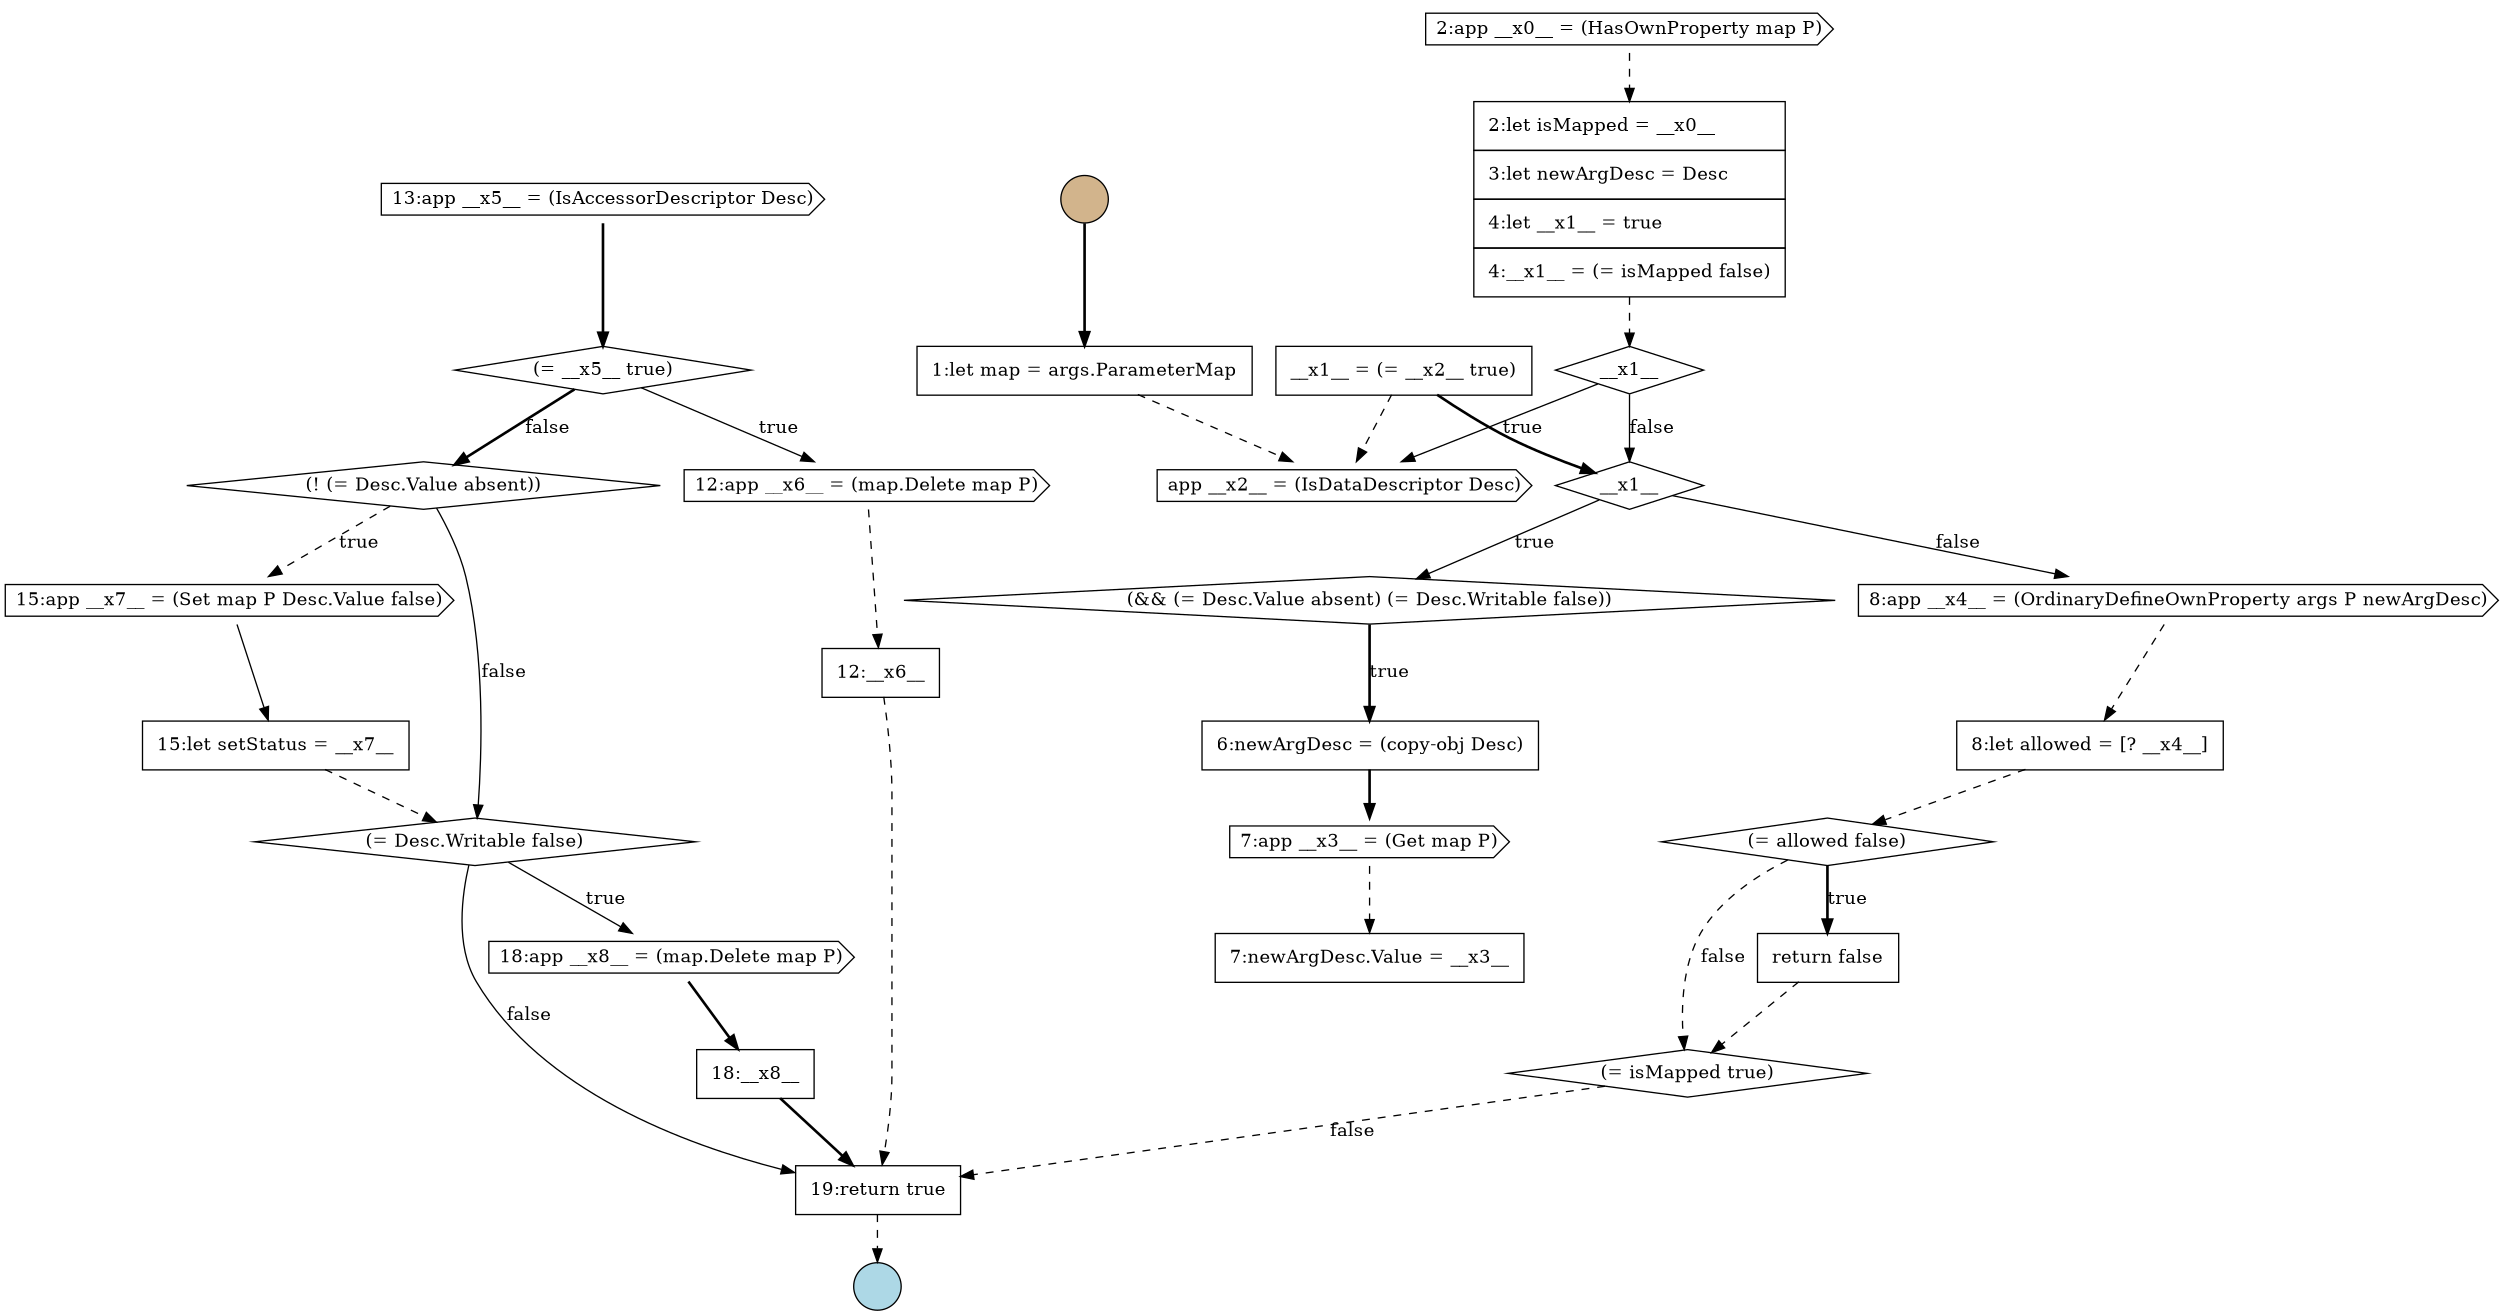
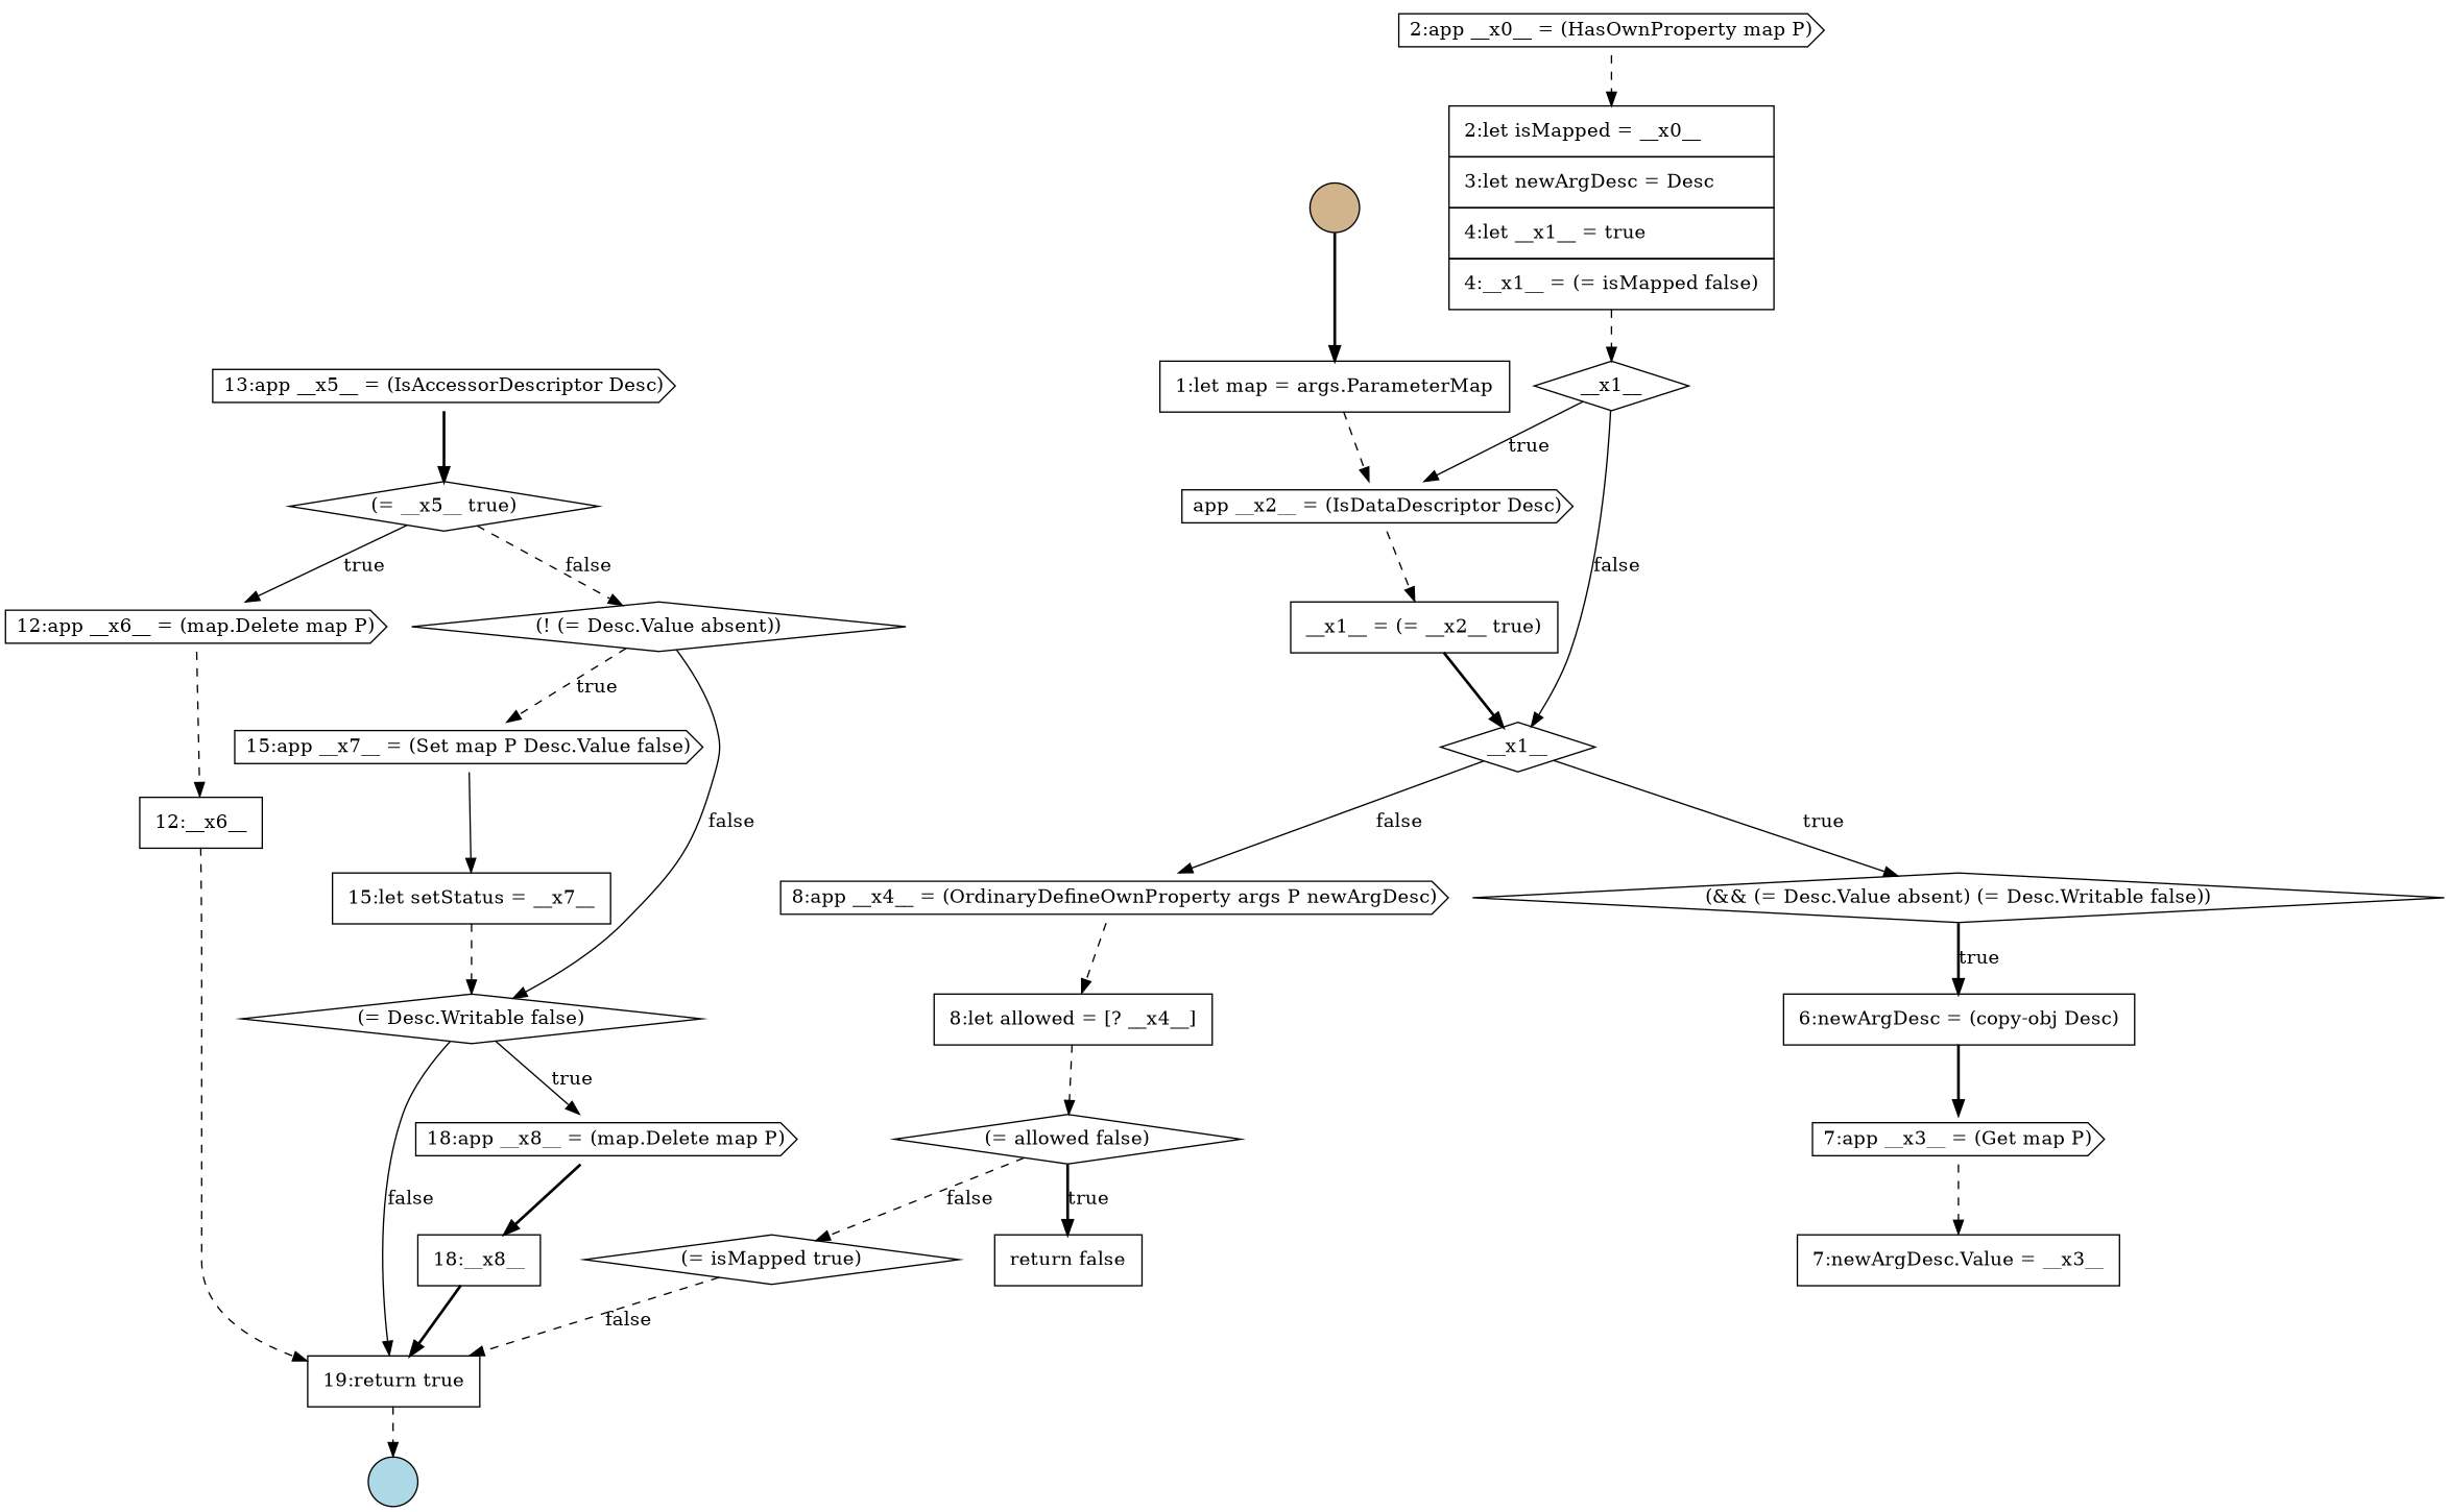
  digraph {
    node [color=black fillcolor=white shape=none style=filled]
    edge [color=black style=dashed]
    n1 [label=<<font color="black">     <table border="0" cellborder="1" cellspacing="0" cellpadding="10">       <tr><td align="left">6:newArgDesc = (copy-obj Desc)</td></tr>     </table>   </font>> margin=0]
    n2 [label=<<font color="black">7:app __x3__ = (Get map P)</font>> shape=cds]
    n3 [label=<<font color="black">     <table border="0" cellborder="1" cellspacing="0" cellpadding="10">       <tr><td align="left">7:newArgDesc.Value = __x3__</td></tr>     </table>   </font>> margin=0]
    n4 [label=<<font color="black">8:app __x4__ = (OrdinaryDefineOwnProperty args P newArgDesc)</font>> shape=cds]
    n5 [label=<<font color="black">     <table border="0" cellborder="1" cellspacing="0" cellpadding="10">       <tr><td align="left">8:let allowed = [? __x4__]</td></tr>     </table>   </font>> margin=0]
    n6 [label=<<font color="black">(= allowed false)</font>> shape=diamond]
    n7 [label=<<font color="black">12:app __x6__ = (map.Delete map P)</font>> shape=cds]
    n8 [label=<<font color="black">     <table border="0" cellborder="1" cellspacing="0" cellpadding="10">       <tr><td align="left">12:__x6__</td></tr>     </table>   </font>> margin=0]
    n9 [label=<<font color="black">     <table border="0" cellborder="1" cellspacing="0" cellpadding="10">       <tr><td align="left">19:return true</td></tr>     </table>   </font>> margin=0]
    n10 [label=<<font color="black">__x1__</font>> shape=diamond]
    n11 [label=<<font color="black">__x1__</font>> shape=diamond]
    n12 [label=<<font color="black">app __x2__ = (IsDataDescriptor Desc)</font>> shape=cds]
    n13 [label=<<font color="black">(&amp;&amp; (= Desc.Value absent) (= Desc.Writable false))</font>> shape=diamond]
    n14 [label=<<font color="black">     <table border="0" cellborder="1" cellspacing="0" cellpadding="10">       <tr><td align="left">__x1__ = (= __x2__ true)</td></tr>     </table>   </font>> margin=0]
    n15 [fillcolor=lightblue label=" " shape=circle]
    n16 [label=<<font color="black">(= isMapped true)</font>> shape=diamond]
    n17 [label=<<font color="black">13:app __x5__ = (IsAccessorDescriptor Desc)</font>> shape=cds]
    n18 [label=<<font color="black">(= __x5__ true)</font>> shape=diamond]
    n19 [label=<<font color="black">     <table border="0" cellborder="1" cellspacing="0" cellpadding="10">       <tr><td align="left">2:let isMapped = __x0__</td></tr>       <tr><td align="left">3:let newArgDesc = Desc</td></tr>       <tr><td align="left">4:let __x1__ = true</td></tr>       <tr><td align="left">4:__x1__ = (= isMapped false)</td></tr>     </table>   </font>> margin=0]
    n20 [label=<<font color="black">(! (= Desc.Value absent))</font>> shape=diamond]
    n21 [label=<<font color="black">15:app __x7__ = (Set map P Desc.Value false)</font>> shape=cds]
    n22 [label=<<font color="black">(= Desc.Writable false)</font>> shape=diamond]
    n23 [label=<<font color="black">     <table border="0" cellborder="1" cellspacing="0" cellpadding="10">       <tr><td align="left">15:let setStatus = __x7__</td></tr>     </table>   </font>> margin=0]
    n24 [label=<<font color="black">18:app __x8__ = (map.Delete map P)</font>> shape=cds]
    n25 [label=<<font color="black">     <table border="0" cellborder="1" cellspacing="0" cellpadding="10">       <tr><td align="left">1:let map = args.ParameterMap</td></tr>     </table>   </font>> margin=0]
    n26 [label=<<font color="black">2:app __x0__ = (HasOwnProperty map P)</font>> shape=cds]
    n27 [label=<<font color="black">     <table border="0" cellborder="1" cellspacing="0" cellpadding="10">       <tr><td align="left">18:__x8__</td></tr>     </table>   </font>> margin=0]
    n28 [fillcolor=tan label=" " shape=circle]
    n29 [label=<<font color="black">     <table border="0" cellborder="1" cellspacing="0" cellpadding="10">       <tr><td align="left">return false</td></tr>     </table>   </font>> margin=0]
    n1 -> n2 [style=bold]
    n2 -> n3
    n4 -> n5
    n5 -> n6
    n6 -> n16 [label=<<font color="black">false</font>>]
    n6 -> n29 [label=<<font color="black">true</font>> style=bold]
    n7 -> n8
    n8 -> n9
    n9 -> n15
    n10 -> n11 [label=<<font color="black">false</font>> style=solid]
    n10 -> n12 [label=<<font color="black">true</font>> style=solid]
    n11 -> n4 [label=<<font color="black">false</font>> style=solid]
    n11 -> n13 [label=<<font color="black">true</font>> style=solid]
-   n14 -> n12
+   n12 -> n14
    n13 -> n1 [label=<<font color="black">true</font>> style=bold]
    n14 -> n11 [style=bold]
    n16 -> n9 [label=<<font color="black">false</font>>]
    n17 -> n18 [style=bold]
    n18 -> n7 [label=<<font color="black">true</font>> style=solid]
-   n18 -> n20 [label=<<font color="black">false</font>> style=bold]
+   n18 -> n20 [label=<<font color="black">false</font>>]
    n19 -> n10
    n20 -> n21 [label=<<font color="black">true</font>>]
    n20 -> n22 [label=<<font color="black">false</font>> style=solid]
    n21 -> n23 [style=solid]
    n22 -> n9 [label=<<font color="black">false</font>> style=solid]
    n22 -> n24 [label=<<font color="black">true</font>> style=solid]
    n23 -> n22
    n24 -> n27 [style=bold]
    n25 -> n12
    n26 -> n19
    n27 -> n9 [style=bold]
    n28 -> n25 [style=bold]
-   n29 -> n16
  }
